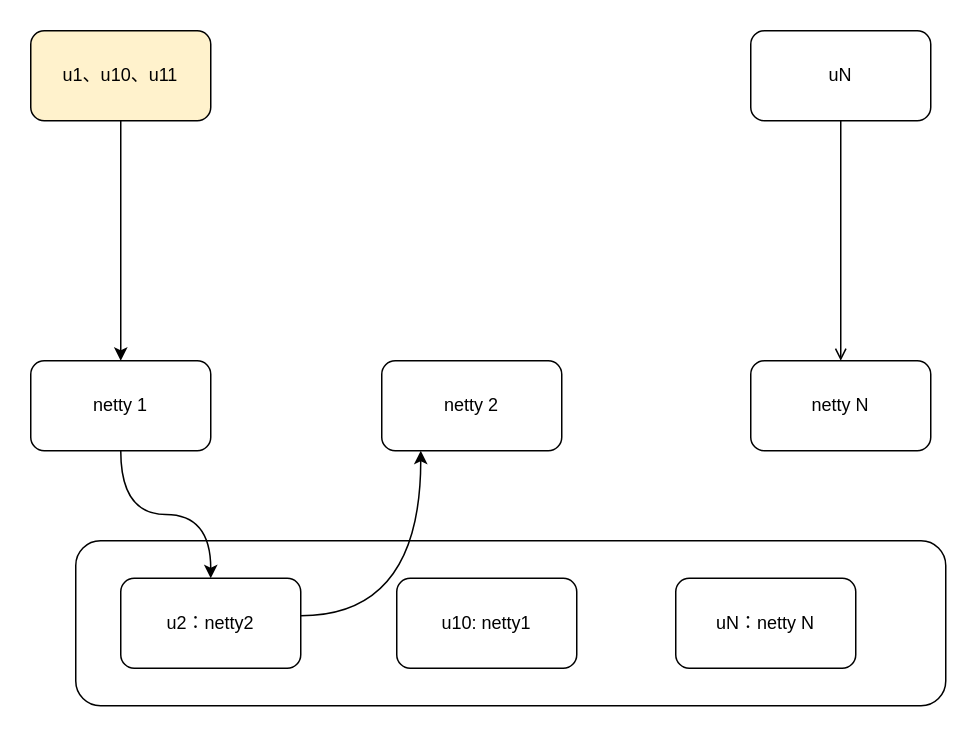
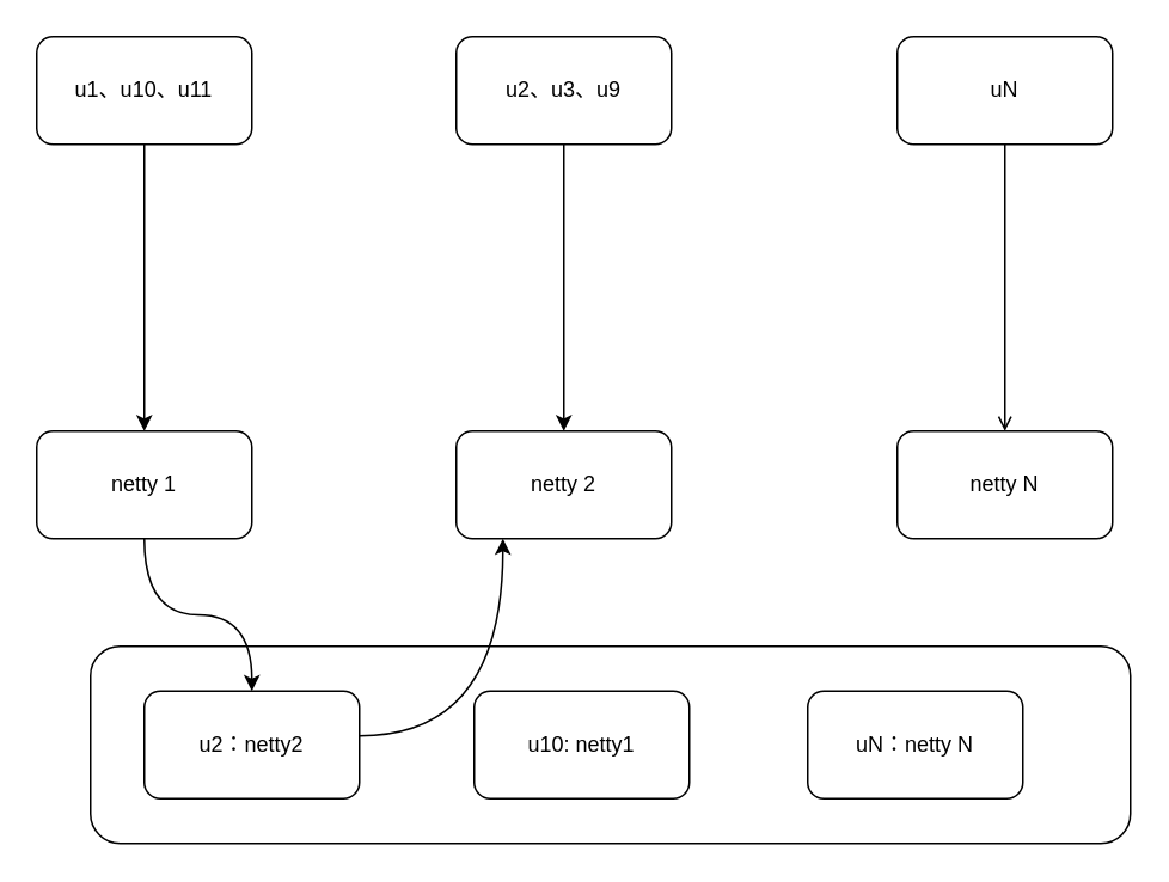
  <mxCell id="0" />
  <mxCell id="1" parent="0" />
  <mxCell id="2" value="" style="rounded=1;whiteSpace=wrap;html=1;" parent="1" vertex="1"><mxGeometry x="50" y="360" width="580" height="110" as="geometry" /></mxCell>
  <mxCell id="3" style="edgeStyle=orthogonalEdgeStyle;rounded=0;orthogonalLoop=1;jettySize=auto;html=1;" parent="1" source="4" target="10" edge="1"><mxGeometry relative="1" as="geometry" /></mxCell>
- <mxCell id="4" value="u1、u10、u11" style="rounded=1;whiteSpace=wrap;html=1;fillColor=#fff2cc;" parent="1" vertex="1"><mxGeometry x="20" y="20" width="120" height="60" as="geometry" /></mxCell>
+ <mxCell id="4" value="u1、u10、u11" style="rounded=1;whiteSpace=wrap;html=1;" parent="1" vertex="1"><mxGeometry x="20" y="20" width="120" height="60" as="geometry" /></mxCell>
+ <mxCell id="5" style="edgeStyle=orthogonalEdgeStyle;rounded=0;orthogonalLoop=1;jettySize=auto;html=1;" parent="1" source="6" target="11" edge="1"><mxGeometry relative="1" as="geometry" /></mxCell>
+ <mxCell id="6" value="u2、u3、u9" style="rounded=1;whiteSpace=wrap;html=1;" parent="1" vertex="1"><mxGeometry x="254" y="20" width="120" height="60" as="geometry" /></mxCell>
  <mxCell id="7" style="edgeStyle=orthogonalEdgeStyle;rounded=0;orthogonalLoop=1;jettySize=auto;html=1;endArrow=open;" parent="1" source="8" target="12" edge="1"><mxGeometry relative="1" as="geometry" /></mxCell>
  <mxCell id="8" value="uN" style="rounded=1;whiteSpace=wrap;html=1;" parent="1" vertex="1"><mxGeometry x="500" y="20" width="120" height="60" as="geometry" /></mxCell>
  <mxCell id="9" style="edgeStyle=orthogonalEdgeStyle;curved=1;rounded=0;orthogonalLoop=1;jettySize=auto;html=1;entryX=0.5;entryY=0;entryDx=0;entryDy=0;" parent="1" source="10" target="14" edge="1"><mxGeometry relative="1" as="geometry" /></mxCell>
  <mxCell id="10" value="netty 1" style="rounded=1;whiteSpace=wrap;html=1;" parent="1" vertex="1"><mxGeometry x="20" y="240" width="120" height="60" as="geometry" /></mxCell>
  <mxCell id="11" value="netty 2" style="rounded=1;whiteSpace=wrap;html=1;" parent="1" vertex="1"><mxGeometry x="254" y="240" width="120" height="60" as="geometry" /></mxCell>
  <mxCell id="12" value="netty N" style="rounded=1;whiteSpace=wrap;html=1;" parent="1" vertex="1"><mxGeometry x="500" y="240" width="120" height="60" as="geometry" /></mxCell>
  <mxCell id="13" style="edgeStyle=orthogonalEdgeStyle;curved=1;rounded=0;orthogonalLoop=1;jettySize=auto;html=1;" parent="1" source="14" target="11" edge="1"><mxGeometry relative="1" as="geometry"><Array as="points"><mxPoint x="280" y="410" /></Array></mxGeometry></mxCell>
  <mxCell id="14" value="u2：netty2" style="rounded=1;whiteSpace=wrap;html=1;" parent="1" vertex="1"><mxGeometry x="80" y="385" width="120" height="60" as="geometry" /></mxCell>
  <mxCell id="15" value="u10: netty1" style="rounded=1;whiteSpace=wrap;html=1;" parent="1" vertex="1"><mxGeometry x="264" y="385" width="120" height="60" as="geometry" /></mxCell>
  <mxCell id="16" value="uN：netty N" style="rounded=1;whiteSpace=wrap;html=1;" parent="1" vertex="1"><mxGeometry x="450" y="385" width="120" height="60" as="geometry" /></mxCell>
